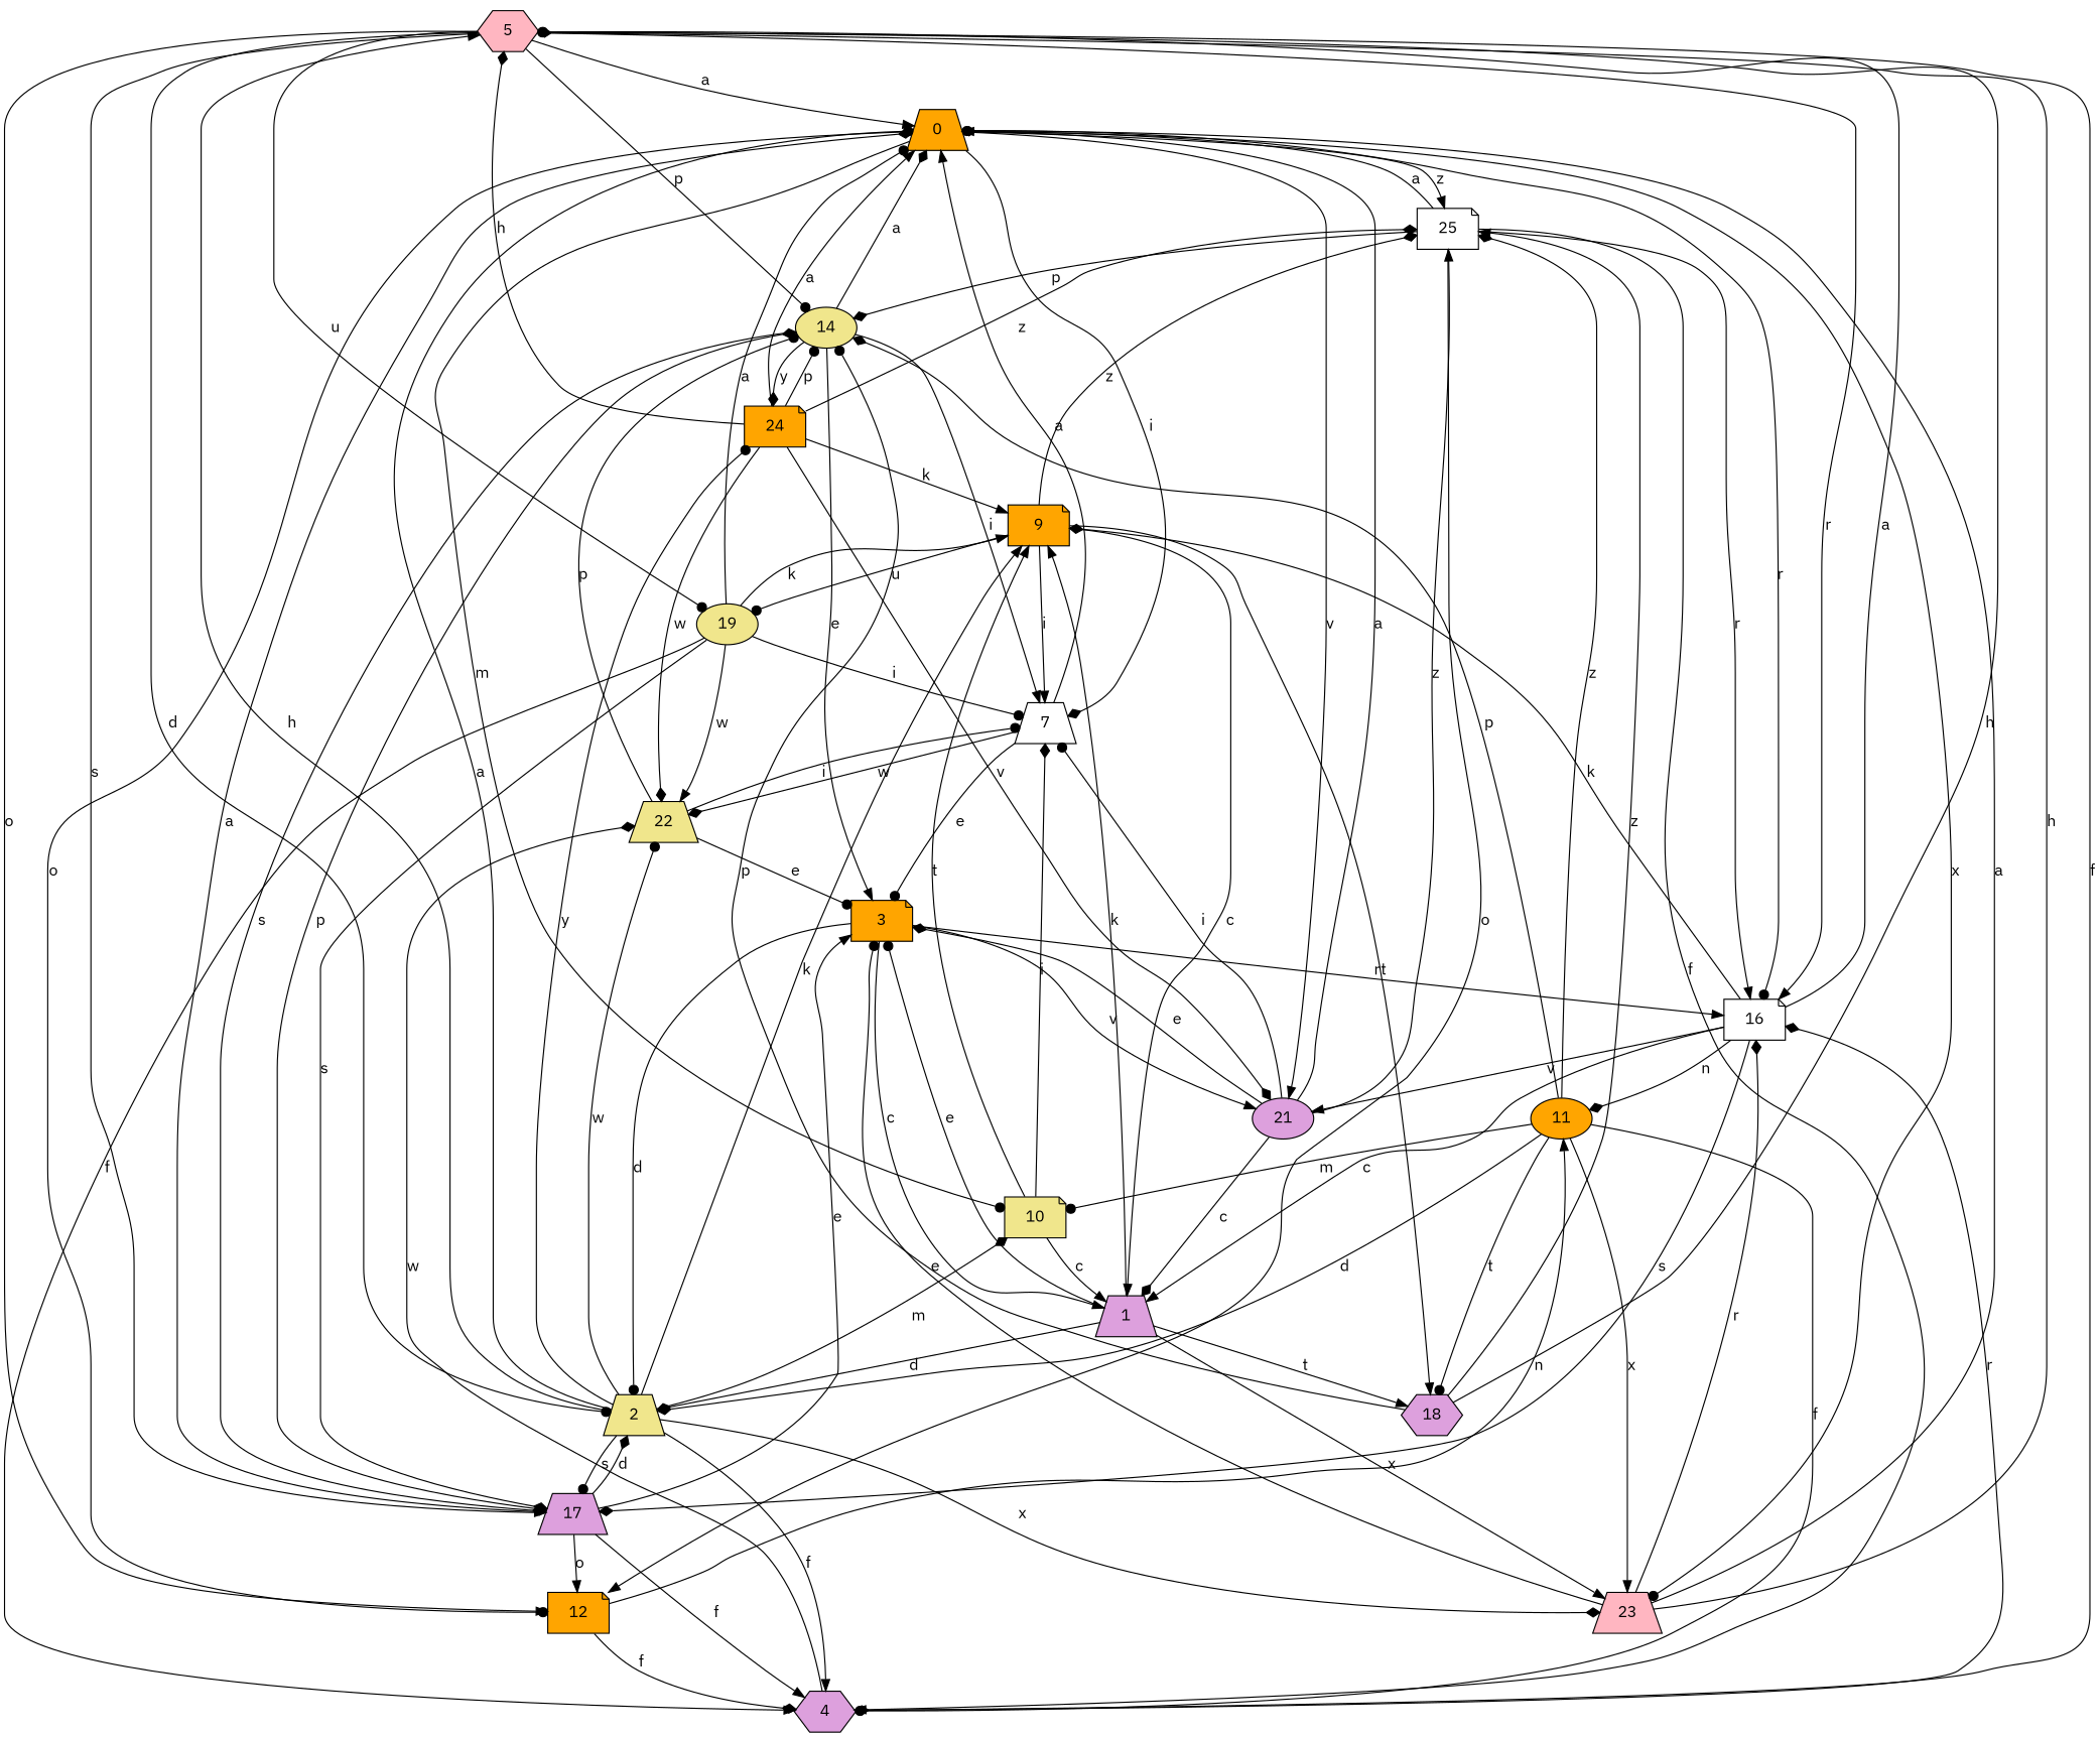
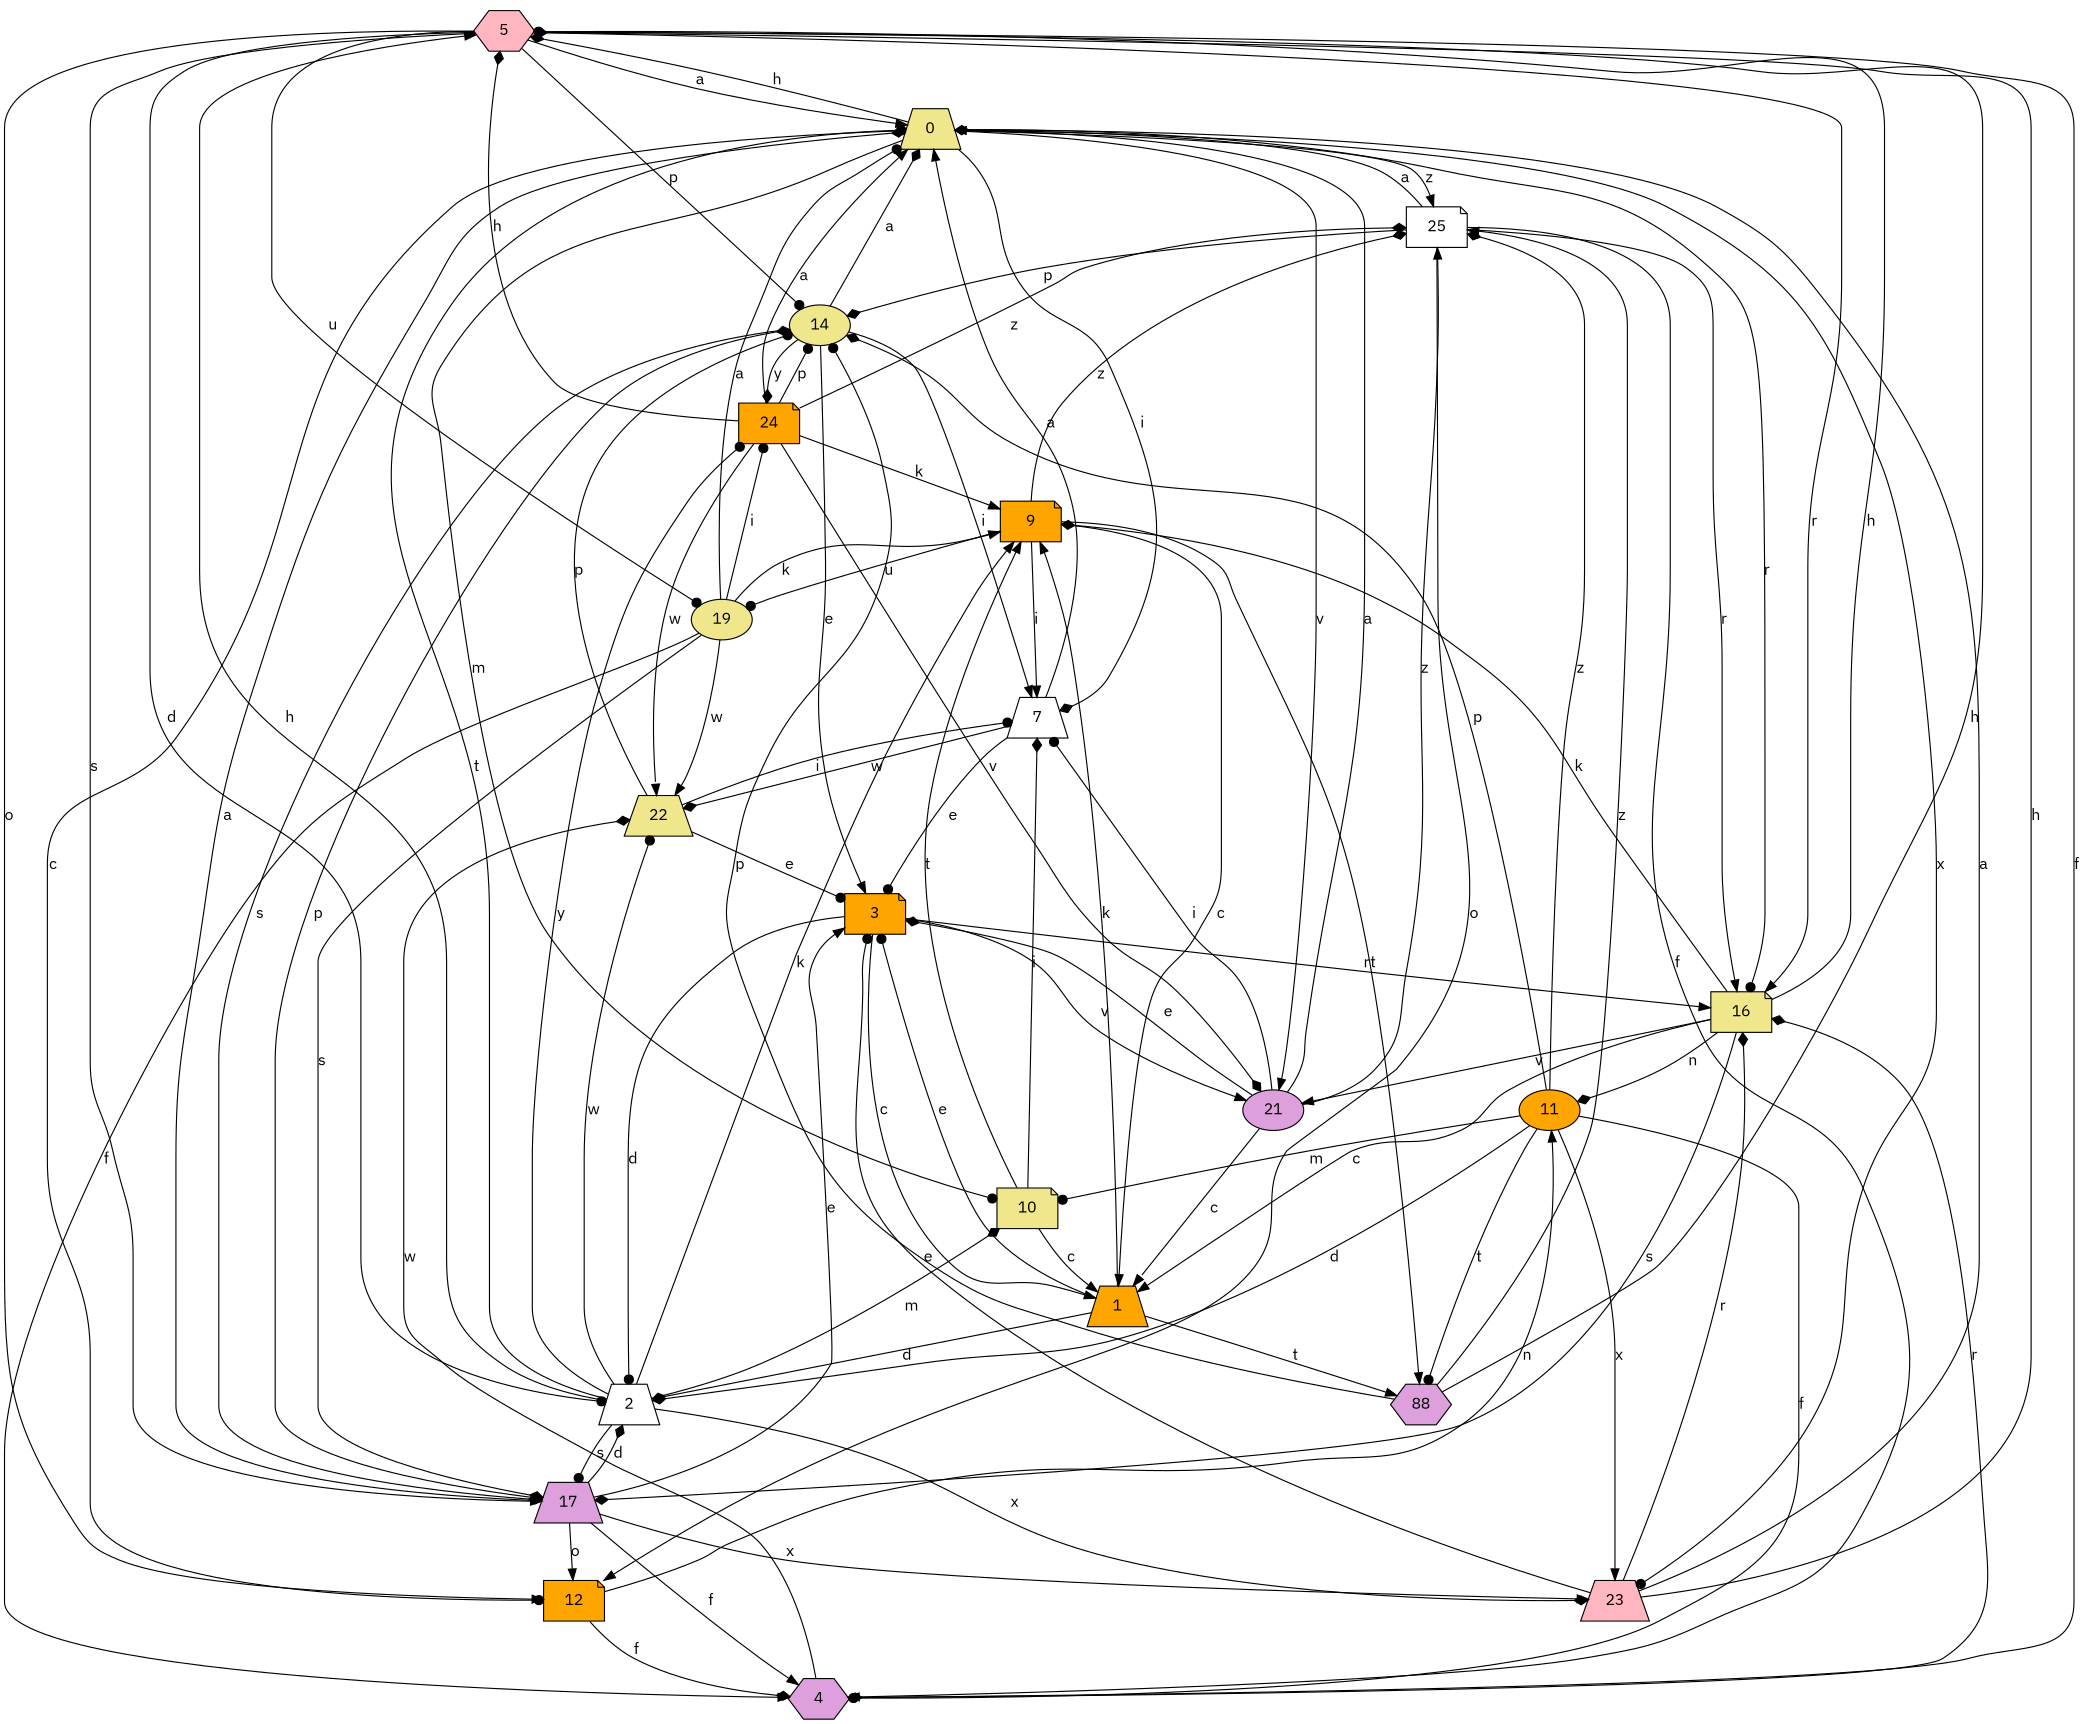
  strict digraph {
    fontname="IBM Plex Sans"
    node [fillcolor=khaki fontname="IBM Plex Sans" shape=trapezium style=filled]
    edge [arrowhead=normal fontname="IBM Plex Sans"]
    5 [fillcolor=lightpink shape=hexagon]
-   0 [fillcolor=orange]
+   0
    7 [fillcolor=white]
    10 [shape=note]
    12 [fillcolor=orange shape=note]
-   16 [fillcolor=white shape=note]
+   16 [shape=note]
    21 [fillcolor=plum shape=ellipse]
    23 [fillcolor=lightpink]
    25 [fillcolor=white shape=note]
-   2
+   2 [fillcolor=white]
    4 [fillcolor=plum shape=hexagon]
    17 [fillcolor=plum]
    14 [shape=ellipse]
    19 [shape=ellipse]
    3 [fillcolor=orange shape=note]
    22
-   1 [fillcolor=plum]
+   1 [fillcolor=orange]
    9 [fillcolor=orange shape=note]
    11 [fillcolor=orange shape=ellipse]
-   18 [fillcolor=plum shape=hexagon]
+   18 [fillcolor=plum shape=hexagon label=88]
    24 [fillcolor=orange shape=note]
    5 -> 0 [label=a]
    5 -> 12 [label=o]
    5 -> 16 [label=r]
    5 -> 2 [arrowhead=dot label=d]
    5 -> 4 [arrowhead=diamond label=f]
    5 -> 17 [label=s]
    5 -> 14 [arrowhead=dot label=p]
    5 -> 19 [arrowhead=dot label=u]
+   0 -> 5 [arrowhead=diamond label=h]
    0 -> 7 [arrowhead=diamond label=i]
    0 -> 10 [arrowhead=dot label=m]
-   0 -> 12 [arrowhead=dot label=o]
+   0 -> 12 [arrowhead=dot label=c]
    0 -> 16 [arrowhead=dot label=r]
    0 -> 21 [label=v]
    0 -> 23 [arrowhead=dot label=x]
    0 -> 25 [label=z]
    7 -> 0 [label=a]
    7 -> 3 [arrowhead=dot label=e]
    7 -> 22 [arrowhead=diamond label=w]
    10 -> 7 [arrowhead=diamond label=i]
    10 -> 1 [label=c]
    10 -> 9 [label=t]
    12 -> 4 [arrowhead=diamond label=f]
    12 -> 11 [label=n]
-   16 -> 5 [arrowhead=dot label=a]
+   16 -> 5 [arrowhead=dot label=h]
    16 -> 21 [label=v]
    16 -> 17 [arrowhead=diamond label=s]
    16 -> 1 [label=c]
    16 -> 9 [arrowhead=diamond label=k]
    16 -> 11 [arrowhead=diamond label=n]
    21 -> 0 [label=a]
    21 -> 7 [arrowhead=dot label=i]
    21 -> 25 [label=z]
    21 -> 3 [arrowhead=diamond label=e]
-   21 -> 1 [arrowhead=diamond label=c]
+   21 -> 1 [label=c]
    23 -> 5 [arrowhead=diamond label=h]
-   23 -> 0 [arrowhead=dot label=a]
+   23 -> 0 [arrowhead=diamond label=a]
    23 -> 16 [arrowhead=diamond label=r]
    23 -> 3 [arrowhead=dot label=e]
    25 -> 0 [arrowhead=diamond label=a]
    25 -> 12 [label=o]
    25 -> 16 [label=r]
    25 -> 4 [label=f]
    25 -> 14 [arrowhead=diamond label=p]
    2 -> 5 [label=h]
-   2 -> 0 [arrowhead=dot label=a]
+   2 -> 0 [arrowhead=dot label=t]
    2 -> 10 [arrowhead=diamond label=m]
    2 -> 23 [arrowhead=diamond label=x]
-   2 -> 4 [label=f]
    2 -> 17 [arrowhead=dot label=s]
    2 -> 22 [arrowhead=dot label=w]
    2 -> 9 [label=k]
    2 -> 24 [arrowhead=dot label=y]
    4 -> 16 [arrowhead=diamond label=r]
    4 -> 22 [arrowhead=diamond label=w]
    17 -> 0 [arrowhead=diamond label=a]
    17 -> 12 [label=o]
-   1 -> 23 [label=x]
+   17 -> 23 [label=x]
    17 -> 2 [arrowhead=diamond label=d]
    17 -> 4 [label=f]
    17 -> 14 [arrowhead=diamond label=p]
    17 -> 3 [label=e]
    14 -> 0 [arrowhead=diamond label=a]
    14 -> 7 [label=i]
    14 -> 17 [arrowhead=diamond label=s]
    14 -> 3 [label=e]
    14 -> 24 [arrowhead=diamond label=y]
    19 -> 0 [arrowhead=dot label=a]
-   19 -> 7 [arrowhead=dot label=i]
+   19 -> 24 [arrowhead=dot label=i]
    19 -> 4 [label=f]
    19 -> 17 [arrowhead=diamond label=s]
    19 -> 22 [label=w]
    19 -> 9 [label=k]
    3 -> 16 [label=r]
    3 -> 21 [label=v]
    3 -> 2 [arrowhead=dot label=d]
    3 -> 1 [label=c]
    22 -> 7 [arrowhead=dot label=i]
    22 -> 14 [arrowhead=dot label=p]
    22 -> 3 [arrowhead=dot label=e]
    1 -> 2 [arrowhead=diamond label=d]
    1 -> 3 [arrowhead=dot label=e]
    1 -> 9 [label=k]
    1 -> 18 [label=t]
    9 -> 7 [label=i]
    9 -> 25 [arrowhead=diamond label=z]
    9 -> 19 [arrowhead=dot label=u]
    9 -> 1 [label=c]
    9 -> 18 [label=t]
    11 -> 10 [arrowhead=dot label=m]
    11 -> 23 [label=x]
    11 -> 25 [arrowhead=diamond label=z]
    11 -> 2 [arrowhead=diamond label=d]
    11 -> 4 [arrowhead=dot label=f]
    11 -> 14 [arrowhead=diamond label=p]
    11 -> 18 [arrowhead=dot label=t]
    18 -> 5 [arrowhead=dot label=h]
    18 -> 25 [label=z]
    18 -> 14 [arrowhead=dot label=p]
    24 -> 5 [arrowhead=diamond label=h]
    24 -> 0 [label=a]
    24 -> 21 [arrowhead=diamond label=v]
    24 -> 25 [arrowhead=diamond label=z]
    24 -> 14 [arrowhead=dot label=p]
-   24 -> 22 [arrowhead=diamond label=w]
+   24 -> 22 [label=w]
    24 -> 9 [label=k]
  }
